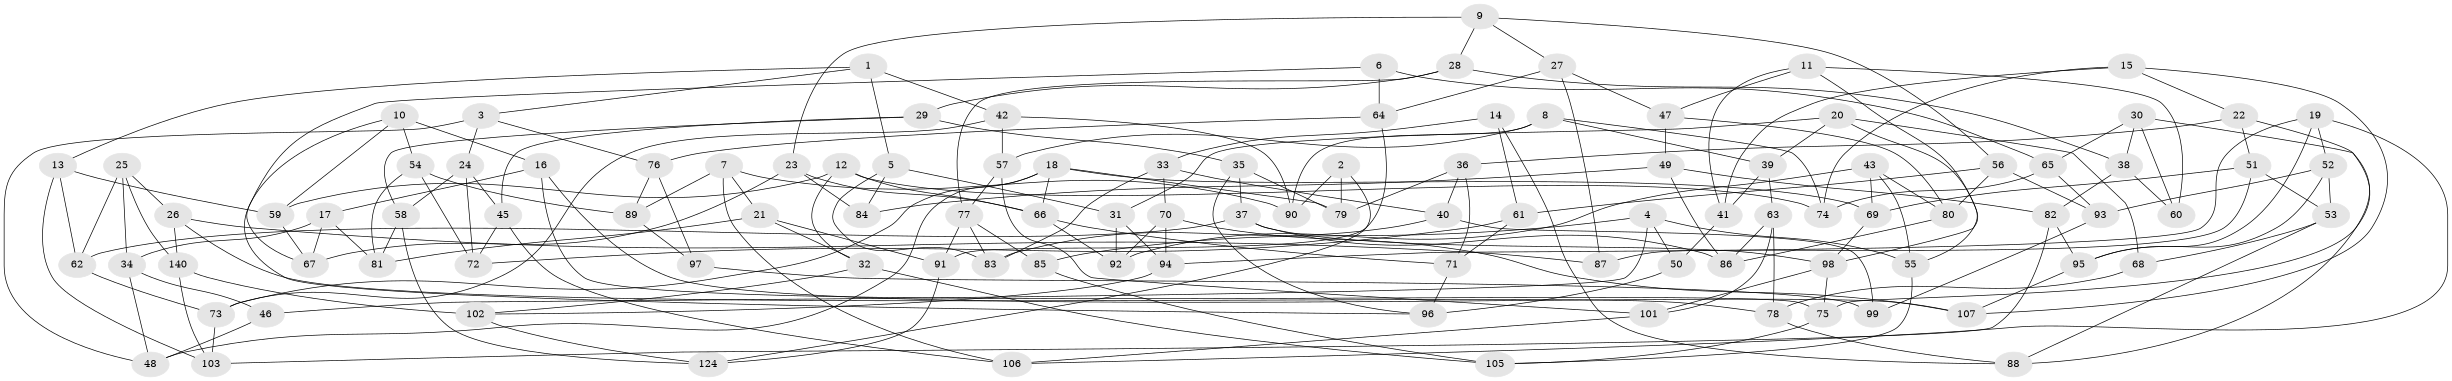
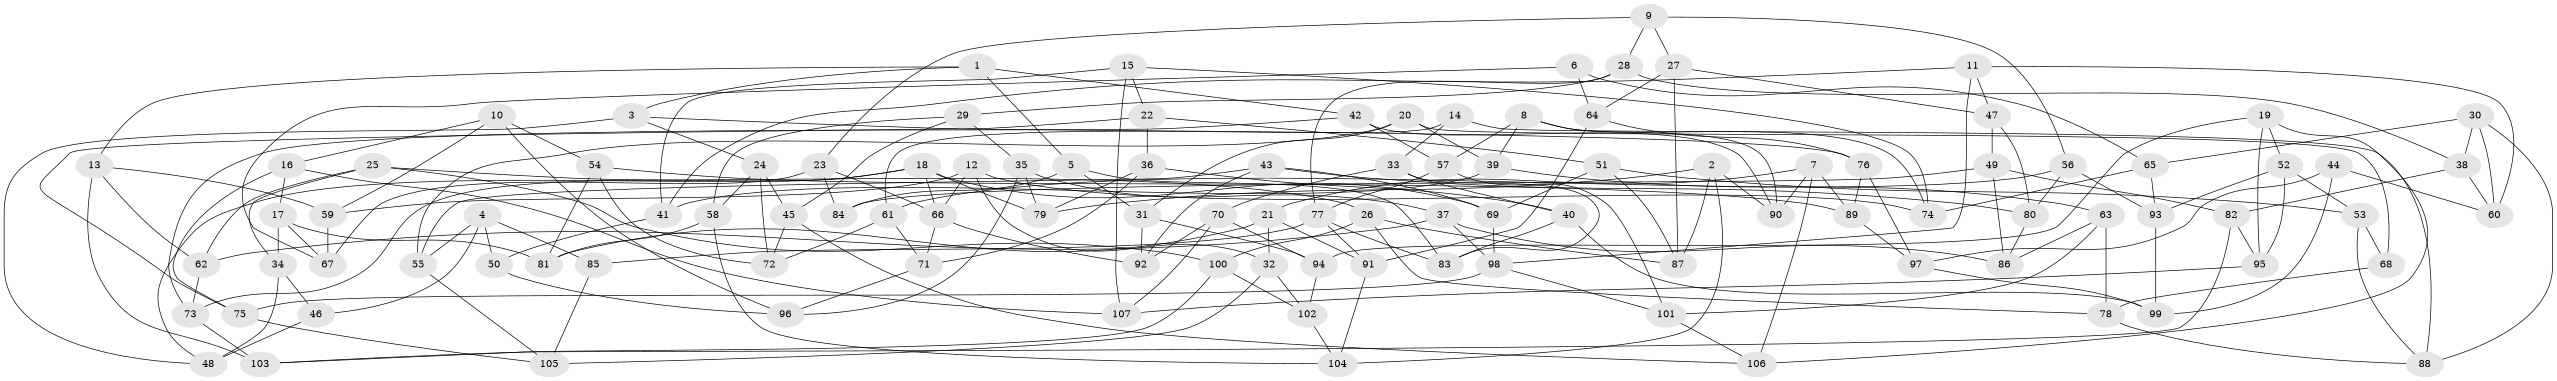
  graph {
    node [color=gray90 style=filled]
    1
    3
    5
    13
    42
    24
    48
    76
    31
    83
    84
    59
    62
    103
    90
    57
    73
    2
    79
    87
-   104 [label=124]
+   104
    45
    58
    72
    89
    97
    4
    46
    50
    55
    85
    96
    105
    94
    92
    6
    64
    65
    67
    14
    33
    61
    88
    91
    74
    93
    7
    21
    106
    32
    81
    8
    39
    41
    63
    77
    101
    9
    23
    27
    28
    56
    66
    47
    29
    38
    80
    10
    16
    54
    107
    17
    75
    11
    60
    98
    49
    12
    102
    71
    40
    70
    15
    22
    36
    51
    34
    18
    69
    19
    52
    95
    53
    20
    68
    78
    25
    26
-   100 [label=140]
+   100
    35
    82
    37
    30
    99
    86
    43
+   44
    1 -- 3
    1 -- 5
    1 -- 13
    1 -- 42
    3 -- 24
    3 -- 48
    3 -- 76
    5 -- 31
    5 -- 83
    5 -- 84
    13 -- 59
    13 -- 62
    13 -- 103
    42 -- 90
    42 -- 57
    42 -- 73
    24 -- 45
    24 -- 58
    24 -- 72
    76 -- 89
    76 -- 97
    31 -- 94
    31 -- 92
    59 -- 67
    62 -- 73
    57 -- 77
    57 -- 101
    73 -- 103
    2 -- 90
    2 -- 79
+   2 -- 87
    2 -- 104
    45 -- 72
    45 -- 106
    58 -- 104
    58 -- 81
    89 -- 97
    97 -- 99
    4 -- 46
    4 -- 50
    4 -- 55
    4 -- 85
    46 -- 48
    50 -- 96
    55 -- 105
    85 -- 105
    94 -- 102
    6 -- 64
    6 -- 65
    6 -- 67
    64 -- 76
    64 -- 91
    65 -- 74
    65 -- 93
    14 -- 33
    14 -- 61
    14 -- 88
    33 -- 83
    33 -- 40
    33 -- 70
    61 -- 72
    61 -- 71
    91 -- 104
    93 -- 99
    7 -- 90
    7 -- 89
    7 -- 21
    7 -- 106
    21 -- 91
    21 -- 32
    21 -- 81
    32 -- 105
    32 -- 102
    8 -- 90
    8 -- 57
    8 -- 74
    8 -- 39
    39 -- 41
    39 -- 63
    41 -- 50
    63 -- 101
    63 -- 78
    63 -- 86
    77 -- 83
    77 -- 85
    77 -- 91
    101 -- 106
    9 -- 23
    9 -- 27
    9 -- 28
    9 -- 56
    23 -- 84
    23 -- 67
    23 -- 66
    27 -- 87
    27 -- 64
    27 -- 47
    28 -- 77
    28 -- 29
    28 -- 38
    56 -- 61
    56 -- 93
    56 -- 80
    66 -- 92
    66 -- 71
    47 -- 80
    47 -- 49
    29 -- 45
    29 -- 58
    29 -- 35
    38 -- 60
    38 -- 82
    80 -- 86
    10 -- 59
    10 -- 96
    10 -- 16
    10 -- 54
    16 -- 107
    16 -- 17
    16 -- 75
    54 -- 72
    54 -- 89
    54 -- 81
    17 -- 67
    17 -- 81
    17 -- 34
    75 -- 105
    11 -- 41
    11 -- 47
    11 -- 60
    11 -- 98
    98 -- 101
    98 -- 75
    49 -- 84
    49 -- 82
    49 -- 86
    12 -- 59
    12 -- 74
    12 -- 32
    12 -- 66
    102 -- 104
    71 -- 96
    40 -- 83
    40 -- 99
    70 -- 94
    70 -- 92
    70 -- 107
    15 -- 74
    15 -- 41
    15 -- 107
    15 -- 22
    22 -- 75
    22 -- 36
    22 -- 51
    36 -- 79
    36 -- 71
    36 -- 40
    51 -- 87
    51 -- 69
    51 -- 53
    34 -- 48
    34 -- 46
    18 -- 48
    18 -- 73
    18 -- 79
    18 -- 66
    18 -- 69
    69 -- 98
    19 -- 94
    19 -- 106
    19 -- 52
    19 -- 95
    52 -- 93
    52 -- 95
    52 -- 53
    95 -- 107
    53 -- 88
    53 -- 68
    20 -- 31
    20 -- 55
    20 -- 39
    20 -- 68
    68 -- 78
    78 -- 88
    25 -- 62
    25 -- 34
    25 -- 26
    25 -- 100
    26 -- 87
    26 -- 78
    26 -- 100
    100 -- 103
    100 -- 102
    35 -- 79
    35 -- 96
    35 -- 37
    82 -- 103
    82 -- 95
    37 -- 62
    37 -- 98
    37 -- 86
    30 -- 65
    30 -- 88
    30 -- 38
    30 -- 60
    43 -- 55
    43 -- 92
    43 -- 80
    43 -- 69
+   44 -- 97
+   44 -- 60
+   44 -- 99
  }
